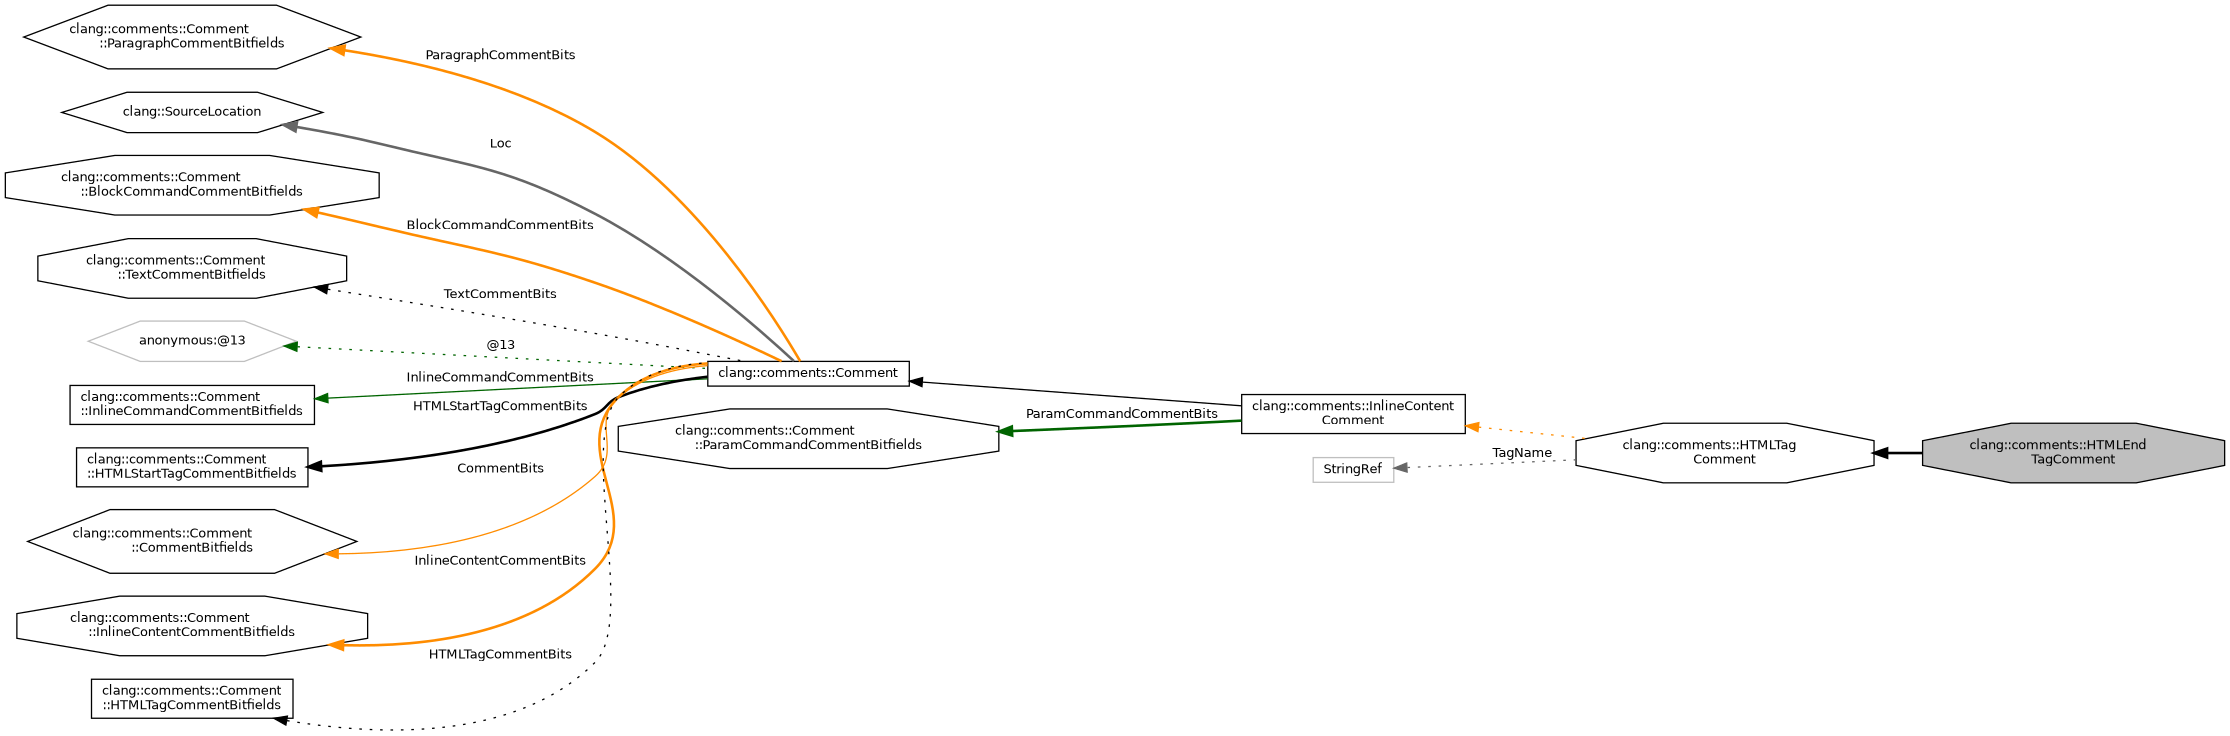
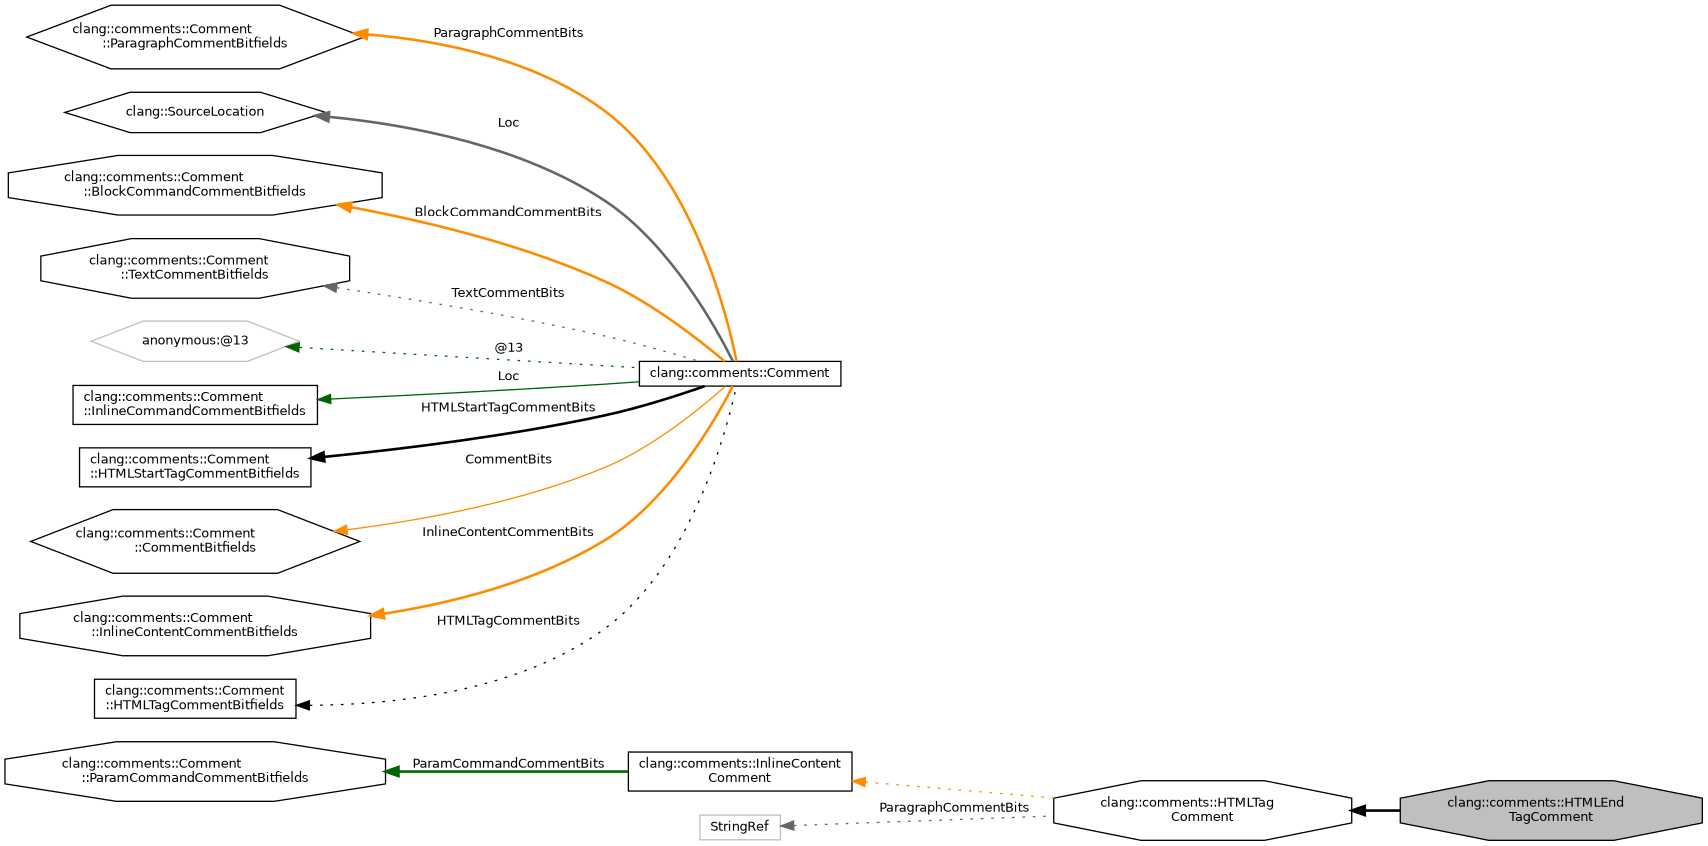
  digraph {
    rankdir=LR
    node [color=black fontname=Helvetica fontsize=10 shape=octagon]
    edge [color=black dir=back fontname=Helvetica fontsize=10 labelfontname=Helvetica labelfontsize=10 style=bold]
    n1 [fillcolor=grey75 fontcolor=black height=0.2 label="clang::comments::HTMLEnd\lTagComment" style=filled width=0.4]
    n2 [height=0.2 label="clang::comments::HTMLTag\lComment" width=0.4]
    n3 [height=0.2 label="clang::comments::InlineContent\lComment" shape=box width=0.4]
    n4 [height=0.2 label="clang::comments::Comment" shape=box width=0.4]
    n5 [height=0.2 label="clang::comments::Comment\l::ParagraphCommentBitfields" shape=hexagon width=0.4]
    n6 [height=0.2 label="clang::SourceLocation" shape=hexagon width=0.4]
    n7 [height=0.2 label="clang::comments::Comment\l::BlockCommandCommentBitfields" width=0.4]
    n8 [height=0.2 label="clang::comments::Comment\l::ParamCommandCommentBitfields" width=0.4]
    n9 [height=0.2 label="clang::comments::Comment\l::TextCommentBitfields" width=0.4]
    n10 [color=grey75 height=0.2 label="anonymous:@13" shape=hexagon width=0.4]
    n11 [height=0.2 label="clang::comments::Comment\l::InlineCommandCommentBitfields" shape=box width=0.4]
    n12 [height=0.2 label="clang::comments::Comment\l::HTMLStartTagCommentBitfields" shape=box width=0.4]
    n13 [height=0.2 label="clang::comments::Comment\l::CommentBitfields" shape=hexagon width=0.4]
    n14 [height=0.2 label="clang::comments::Comment\l::InlineContentCommentBitfields" width=0.4]
    n15 [height=0.2 label="clang::comments::Comment\l::HTMLTagCommentBitfields" shape=box width=0.4]
    n16 [color=grey75 height=0.2 label=StringRef shape=box width=0.4]
    n2 -> n1
    n3 -> n2 [color=darkorange style=dotted]
-   n4 -> n3 [style=solid]
    n5 -> n4 [color=darkorange label=" ParagraphCommentBits"]
    n6 -> n4 [color=gray40 label=" Loc"]
    n7 -> n4 [color=darkorange label=" BlockCommandCommentBits"]
    n8 -> n3 [color=darkgreen label=" ParamCommandCommentBits"]
-   n9 -> n4 [label=" TextCommentBits" style=dotted]
+   n9 -> n4 [color=gray40 label=" TextCommentBits" style=dotted]
    n10 -> n4 [color=darkgreen label=" @13" style=dotted]
-   n11 -> n4 [color=darkgreen label=" InlineCommandCommentBits" style=solid]
+   n11 -> n4 [color=darkgreen label=" Loc" style=solid]
    n12 -> n4 [label=" HTMLStartTagCommentBits"]
    n13 -> n4 [color=darkorange label=" CommentBits" style=solid]
    n14 -> n4 [color=darkorange label=" InlineContentCommentBits"]
    n15 -> n4 [label=" HTMLTagCommentBits" style=dotted]
-   n16 -> n2 [color=gray40 label=" TagName" style=dotted]
+   n16 -> n2 [color=gray40 label=" ParagraphCommentBits" style=dotted]
  }
